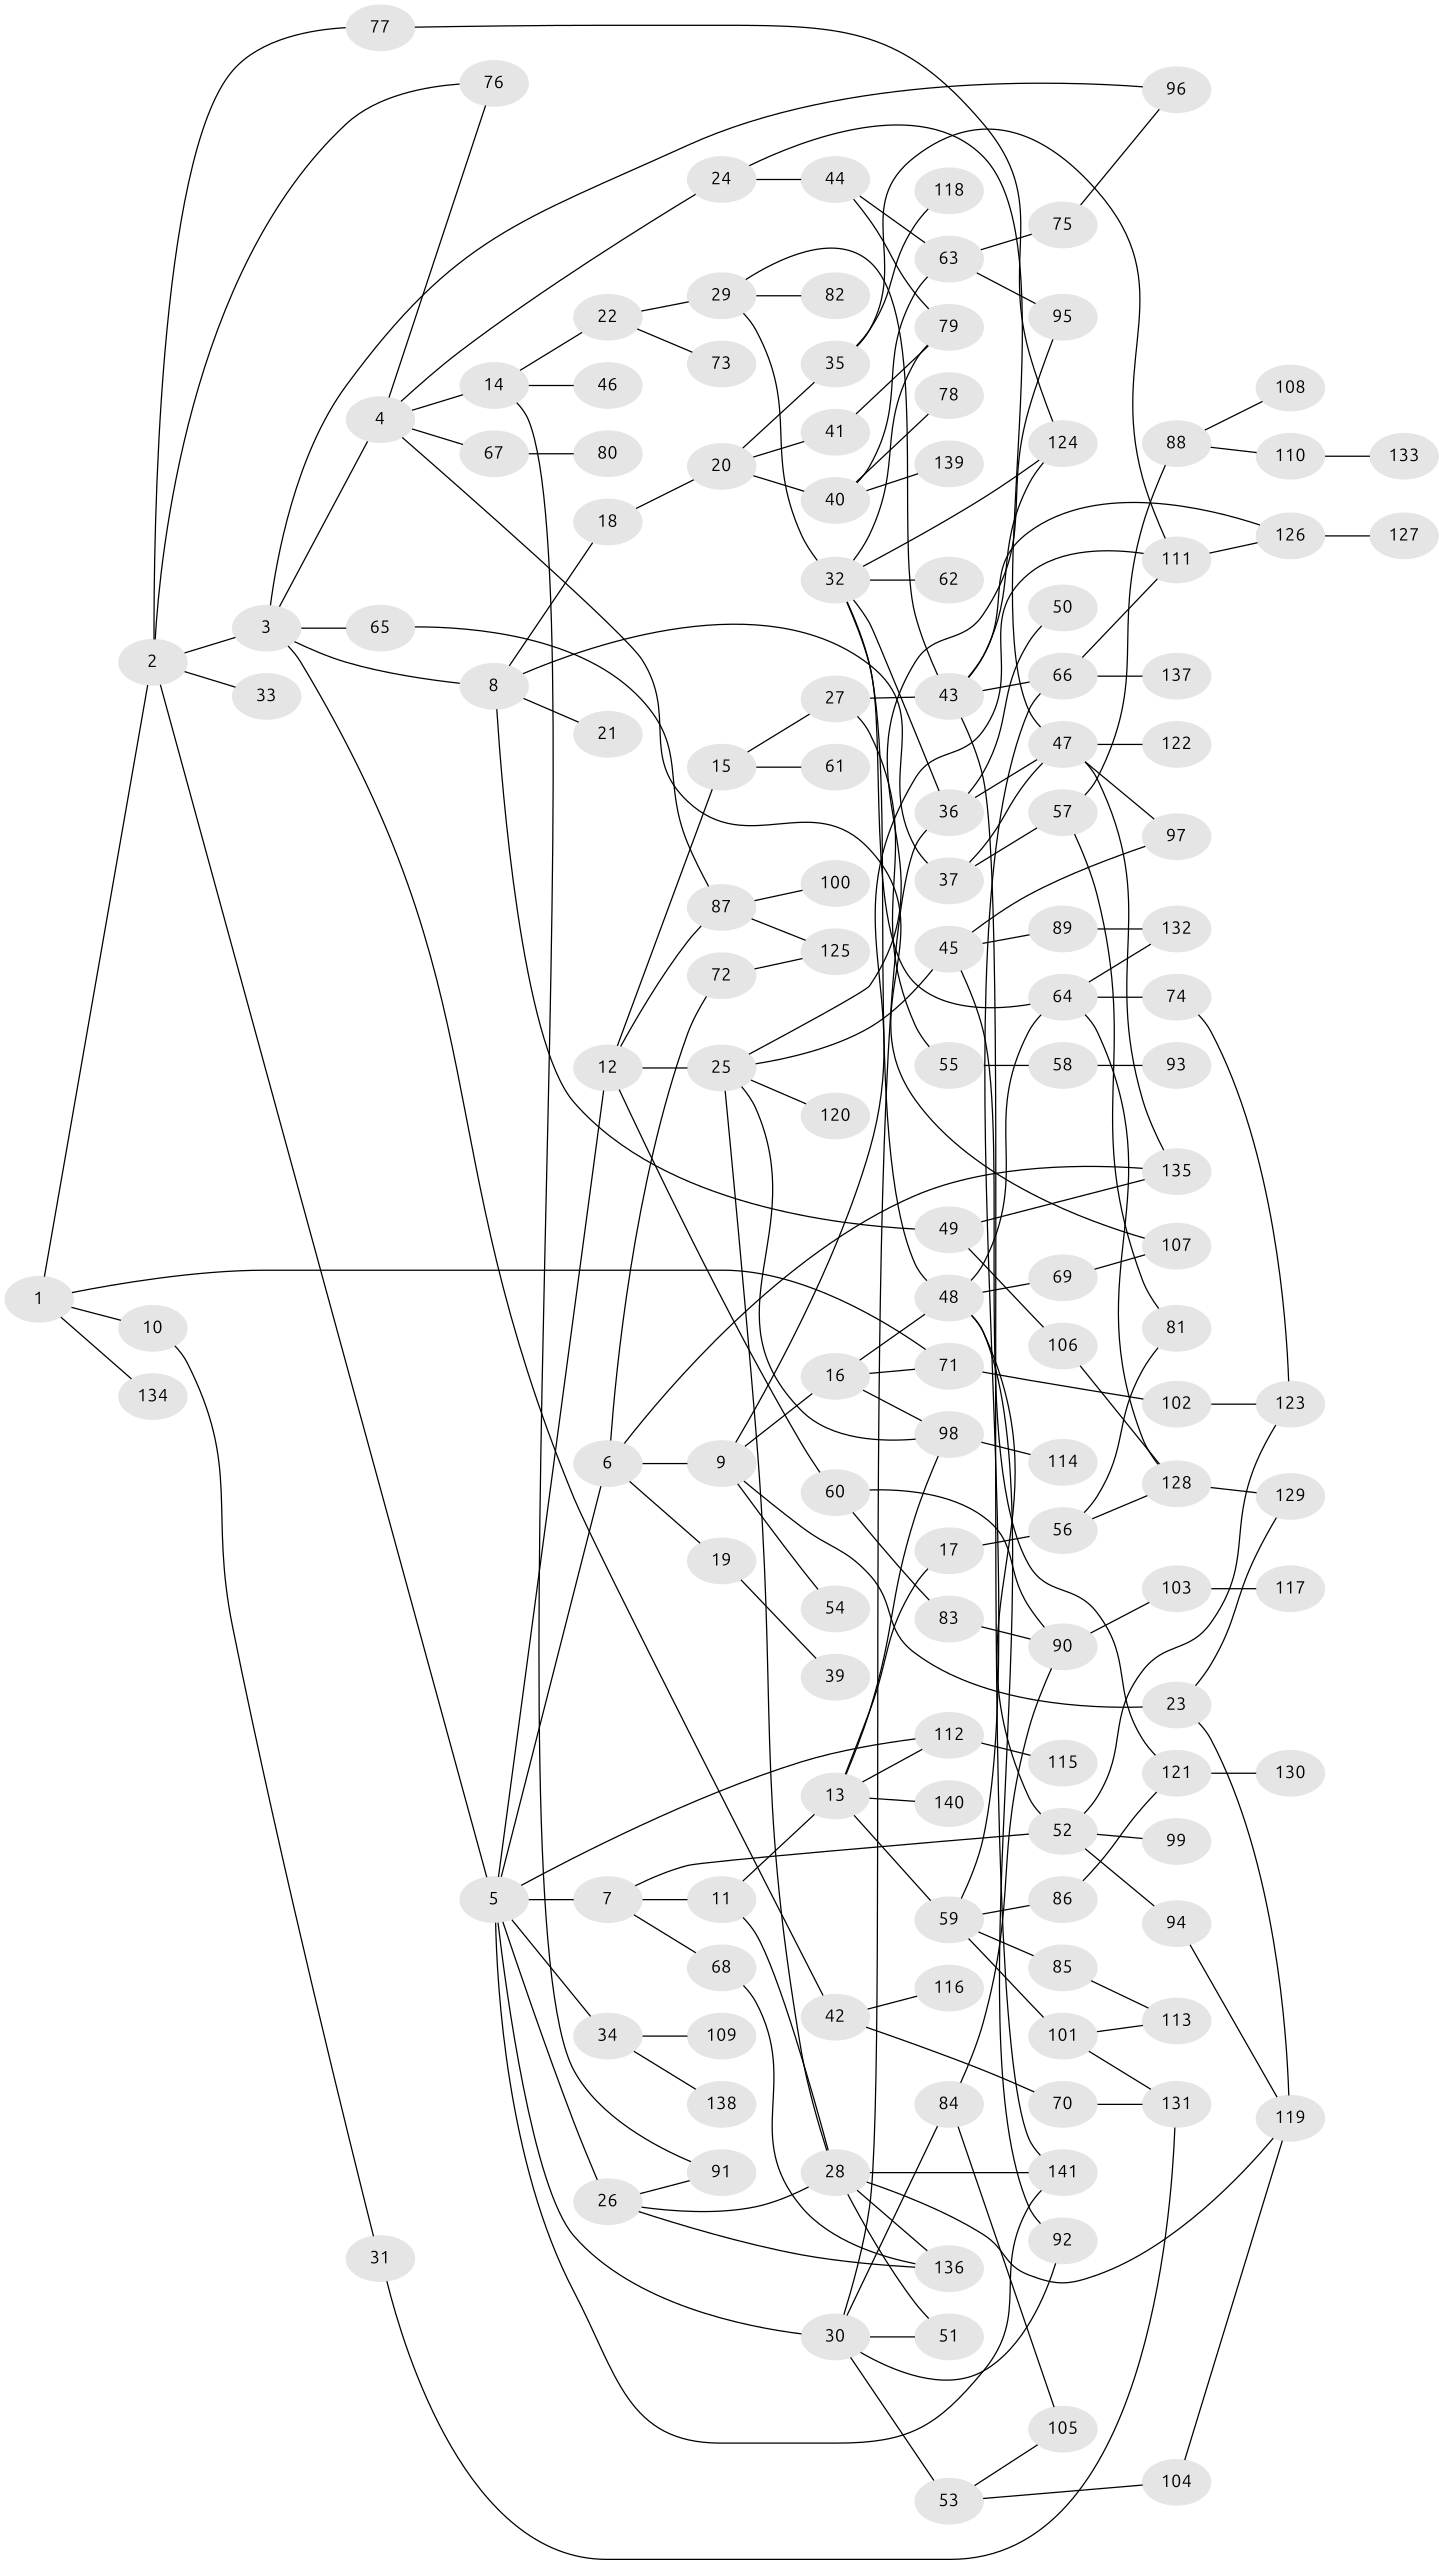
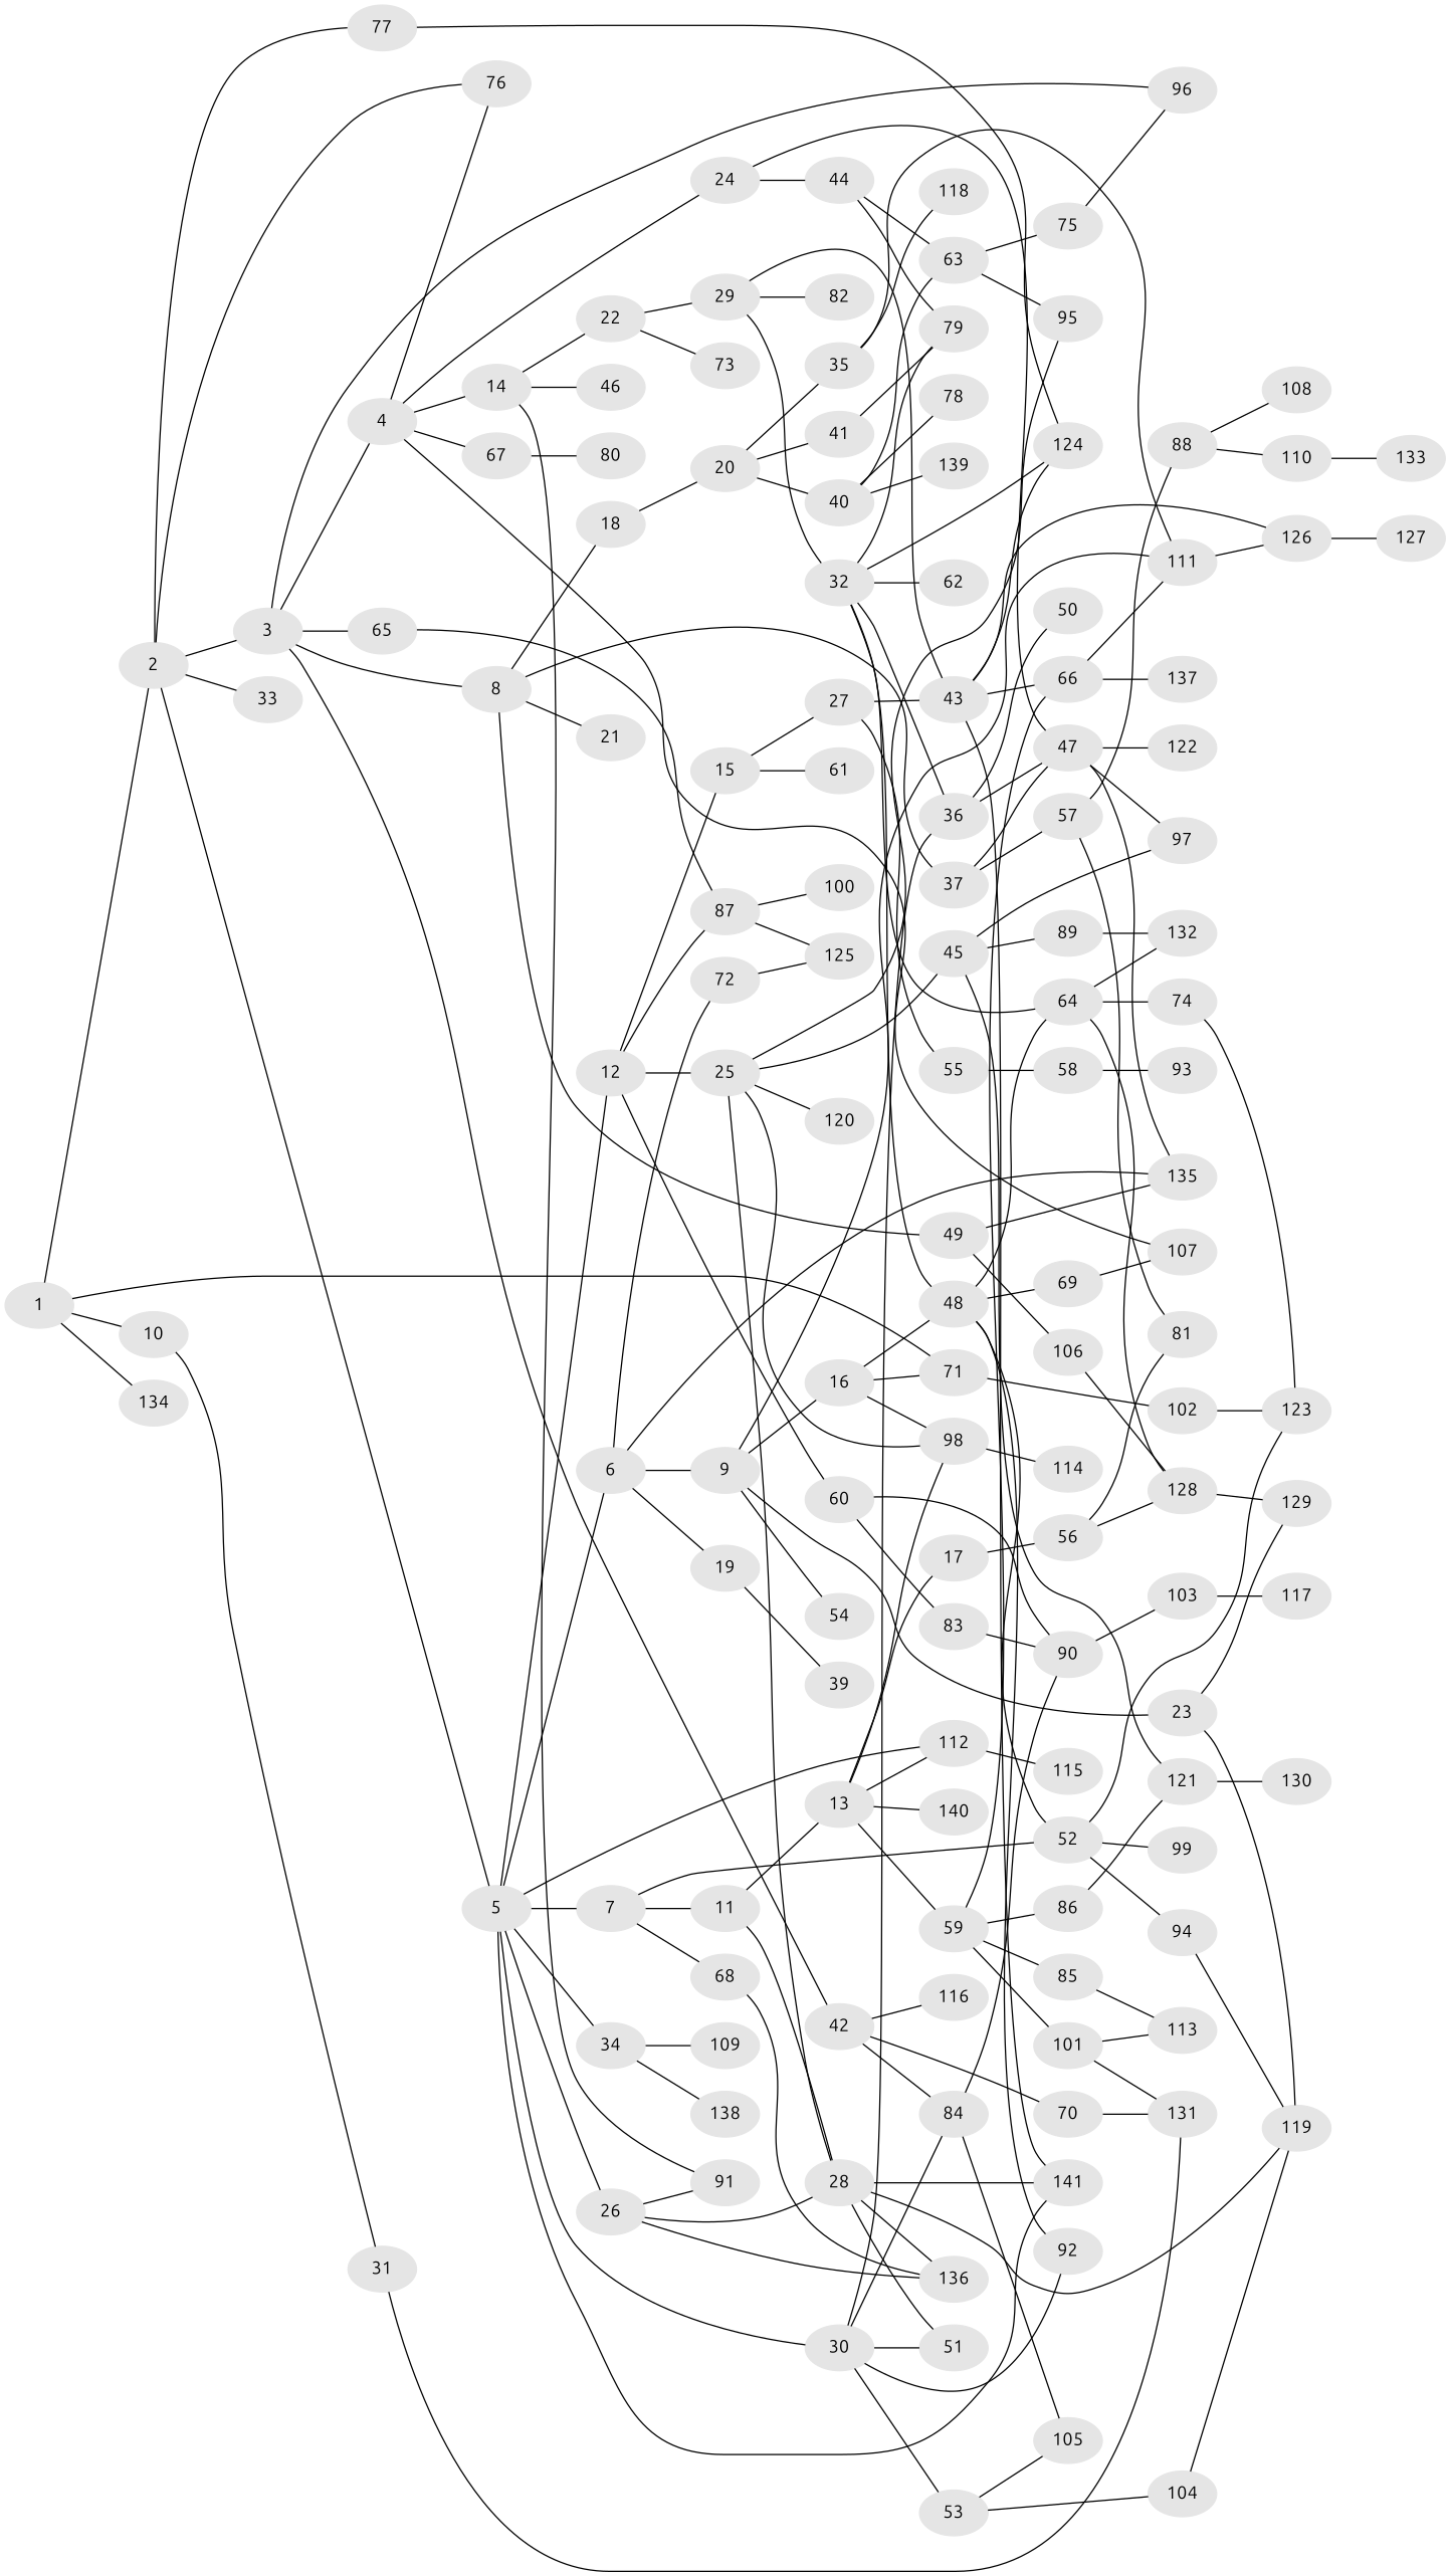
  graph {
    fontname=Ubuntu
    rankdir=LR
    node [color=gray90 fontname=Ubuntu style=filled]
    edge [fontname=Ubuntu]
    1
    2
    10
    71
    134
    3
    5
    33
    76
    77
    31
    102
    4
    8
    42
    65
    96
    6
    7
    12
    26
    30
    34
    112
    141
    124
    14
    24
    67
    107
    18
    21
    37
    49
    84
    70
    116
    87
    22
    46
    91
    44
    47
    80
    9
    19
    72
    135
    11
    52
    68
    15
    25
    60
    28
    136
    51
    36
    53
    92
    109
    138
    115
    16
    23
    54
    111
    39
    125
    13
    94
    99
    123
    20
    57
    106
    98
    48
    119
    129
    126
    131
    17
    59
    140
    27
    61
    45
    95
    120
    83
    90
    100
    56
    66
    85
    86
    101
    114
    29
    73
    43
    55
    64
    69
    81
    128
    35
    40
    41
    118
    63
    78
    139
    79
    32
    82
    97
    122
    89
    121
    58
    62
    50
    104
    105
    74
    132
    88
    75
    137
    127
    130
    93
    108
    110
    113
    103
    133
    117
    1 -- 2
    1 -- 10
    1 -- 71
    1 -- 134
    2 -- 3
    2 -- 5
    2 -- 33
    2 -- 76
    2 -- 77
    10 -- 31
    71 -- 102
    3 -- 4
    3 -- 8
    3 -- 42
    3 -- 65
    3 -- 96
    5 -- 6
    5 -- 7
    5 -- 12
    5 -- 26
    5 -- 30
    5 -- 34
    5 -- 112
    5 -- 141
    77 -- 124
    31 -- 131
    102 -- 123
    4 -- 76
    4 -- 14
    4 -- 24
    4 -- 67
    4 -- 107
    8 -- 18
    8 -- 21
    8 -- 37
    8 -- 49
+   42 -- 84
    42 -- 70
    42 -- 116
    65 -- 87
    6 -- 9
    6 -- 19
    6 -- 72
    6 -- 135
    7 -- 11
    7 -- 52
    7 -- 68
    12 -- 87
    12 -- 15
    12 -- 25
    12 -- 60
    26 -- 91
    26 -- 28
    26 -- 136
    30 -- 84
    30 -- 51
    30 -- 36
    30 -- 53
    30 -- 92
    34 -- 109
    34 -- 138
    112 -- 115
    14 -- 22
    14 -- 46
    14 -- 91
    24 -- 44
    24 -- 47
    67 -- 80
    18 -- 20
    37 -- 47
    37 -- 57
    49 -- 135
    49 -- 106
    84 -- 90
    84 -- 105
    70 -- 131
    87 -- 125
    87 -- 100
    22 -- 29
    22 -- 73
    44 -- 63
    44 -- 79
    47 -- 135
    47 -- 97
    47 -- 122
    9 -- 16
    9 -- 23
    9 -- 54
    9 -- 111
    19 -- 39
    72 -- 125
    11 -- 28
    11 -- 13
    52 -- 94
    52 -- 99
    52 -- 123
    68 -- 136
    15 -- 27
    15 -- 61
    25 -- 28
    25 -- 98
    25 -- 45
    25 -- 95
    25 -- 120
    60 -- 83
    60 -- 90
    28 -- 141
    28 -- 136
    28 -- 51
    28 -- 119
    36 -- 47
    36 -- 50
    53 -- 104
    53 -- 105
    16 -- 71
    16 -- 98
    16 -- 48
    23 -- 119
    23 -- 129
    111 -- 126
    13 -- 112
    13 -- 98
    13 -- 17
    13 -- 59
    13 -- 140
    94 -- 119
    20 -- 35
    20 -- 40
    20 -- 41
    57 -- 81
    57 -- 88
    106 -- 128
    98 -- 114
    48 -- 52
    48 -- 92
    48 -- 64
    48 -- 69
    126 -- 127
    17 -- 56
    59 -- 66
    59 -- 85
    59 -- 86
    59 -- 101
    27 -- 43
    27 -- 55
    45 -- 97
    45 -- 89
    45 -- 121
    83 -- 90
    90 -- 103
    56 -- 81
    56 -- 128
    66 -- 111
    66 -- 137
    85 -- 113
    86 -- 121
    101 -- 131
    101 -- 113
    29 -- 43
    29 -- 32
    29 -- 82
    43 -- 141
    43 -- 124
    43 -- 126
    43 -- 66
    55 -- 58
    64 -- 128
    64 -- 74
    64 -- 132
    69 -- 107
    128 -- 129
    35 -- 111
    35 -- 118
    40 -- 63
    40 -- 78
    40 -- 139
    41 -- 79
    63 -- 95
    63 -- 75
    32 -- 124
    32 -- 36
    32 -- 48
    32 -- 64
    32 -- 79
    32 -- 62
    89 -- 132
    121 -- 130
    58 -- 93
    104 -- 119
    74 -- 123
    88 -- 108
    88 -- 110
    75 -- 96
    110 -- 133
    103 -- 117
  }
